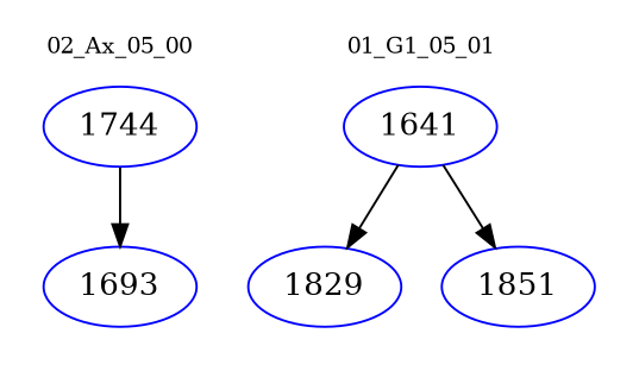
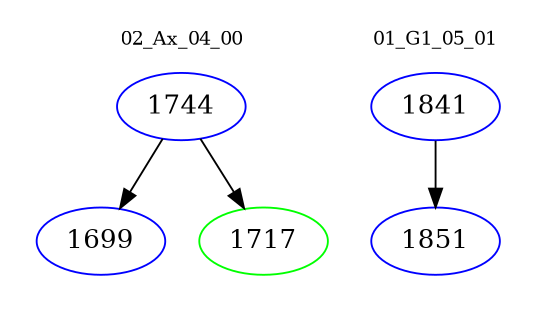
  digraph {
    node [color=blue]
    edge [color=black]
    n1 [label=1744]
-   n2 [label=1693]
-   n4 [label=1641]
-   n5 [label=1829]
+   n2 [label=1699]
+   n3 [color=green label=1717]
+   n4 [label=1841]
    n6 [label=1851]
    subgraph cluster_1 {
      color=white
      fontsize=10
-     label="02_Ax_05_00"
+     label="02_Ax_04_00"
      n1
      n2
+     n3
    }
    subgraph cluster_2 {
      color=white
      fontsize=10
      label="01_G1_05_01"
      n4
-     n5
      n6
    }
    n1 -> n2
-   n4 -> n5
+   n1 -> n3
    n4 -> n6
  }
